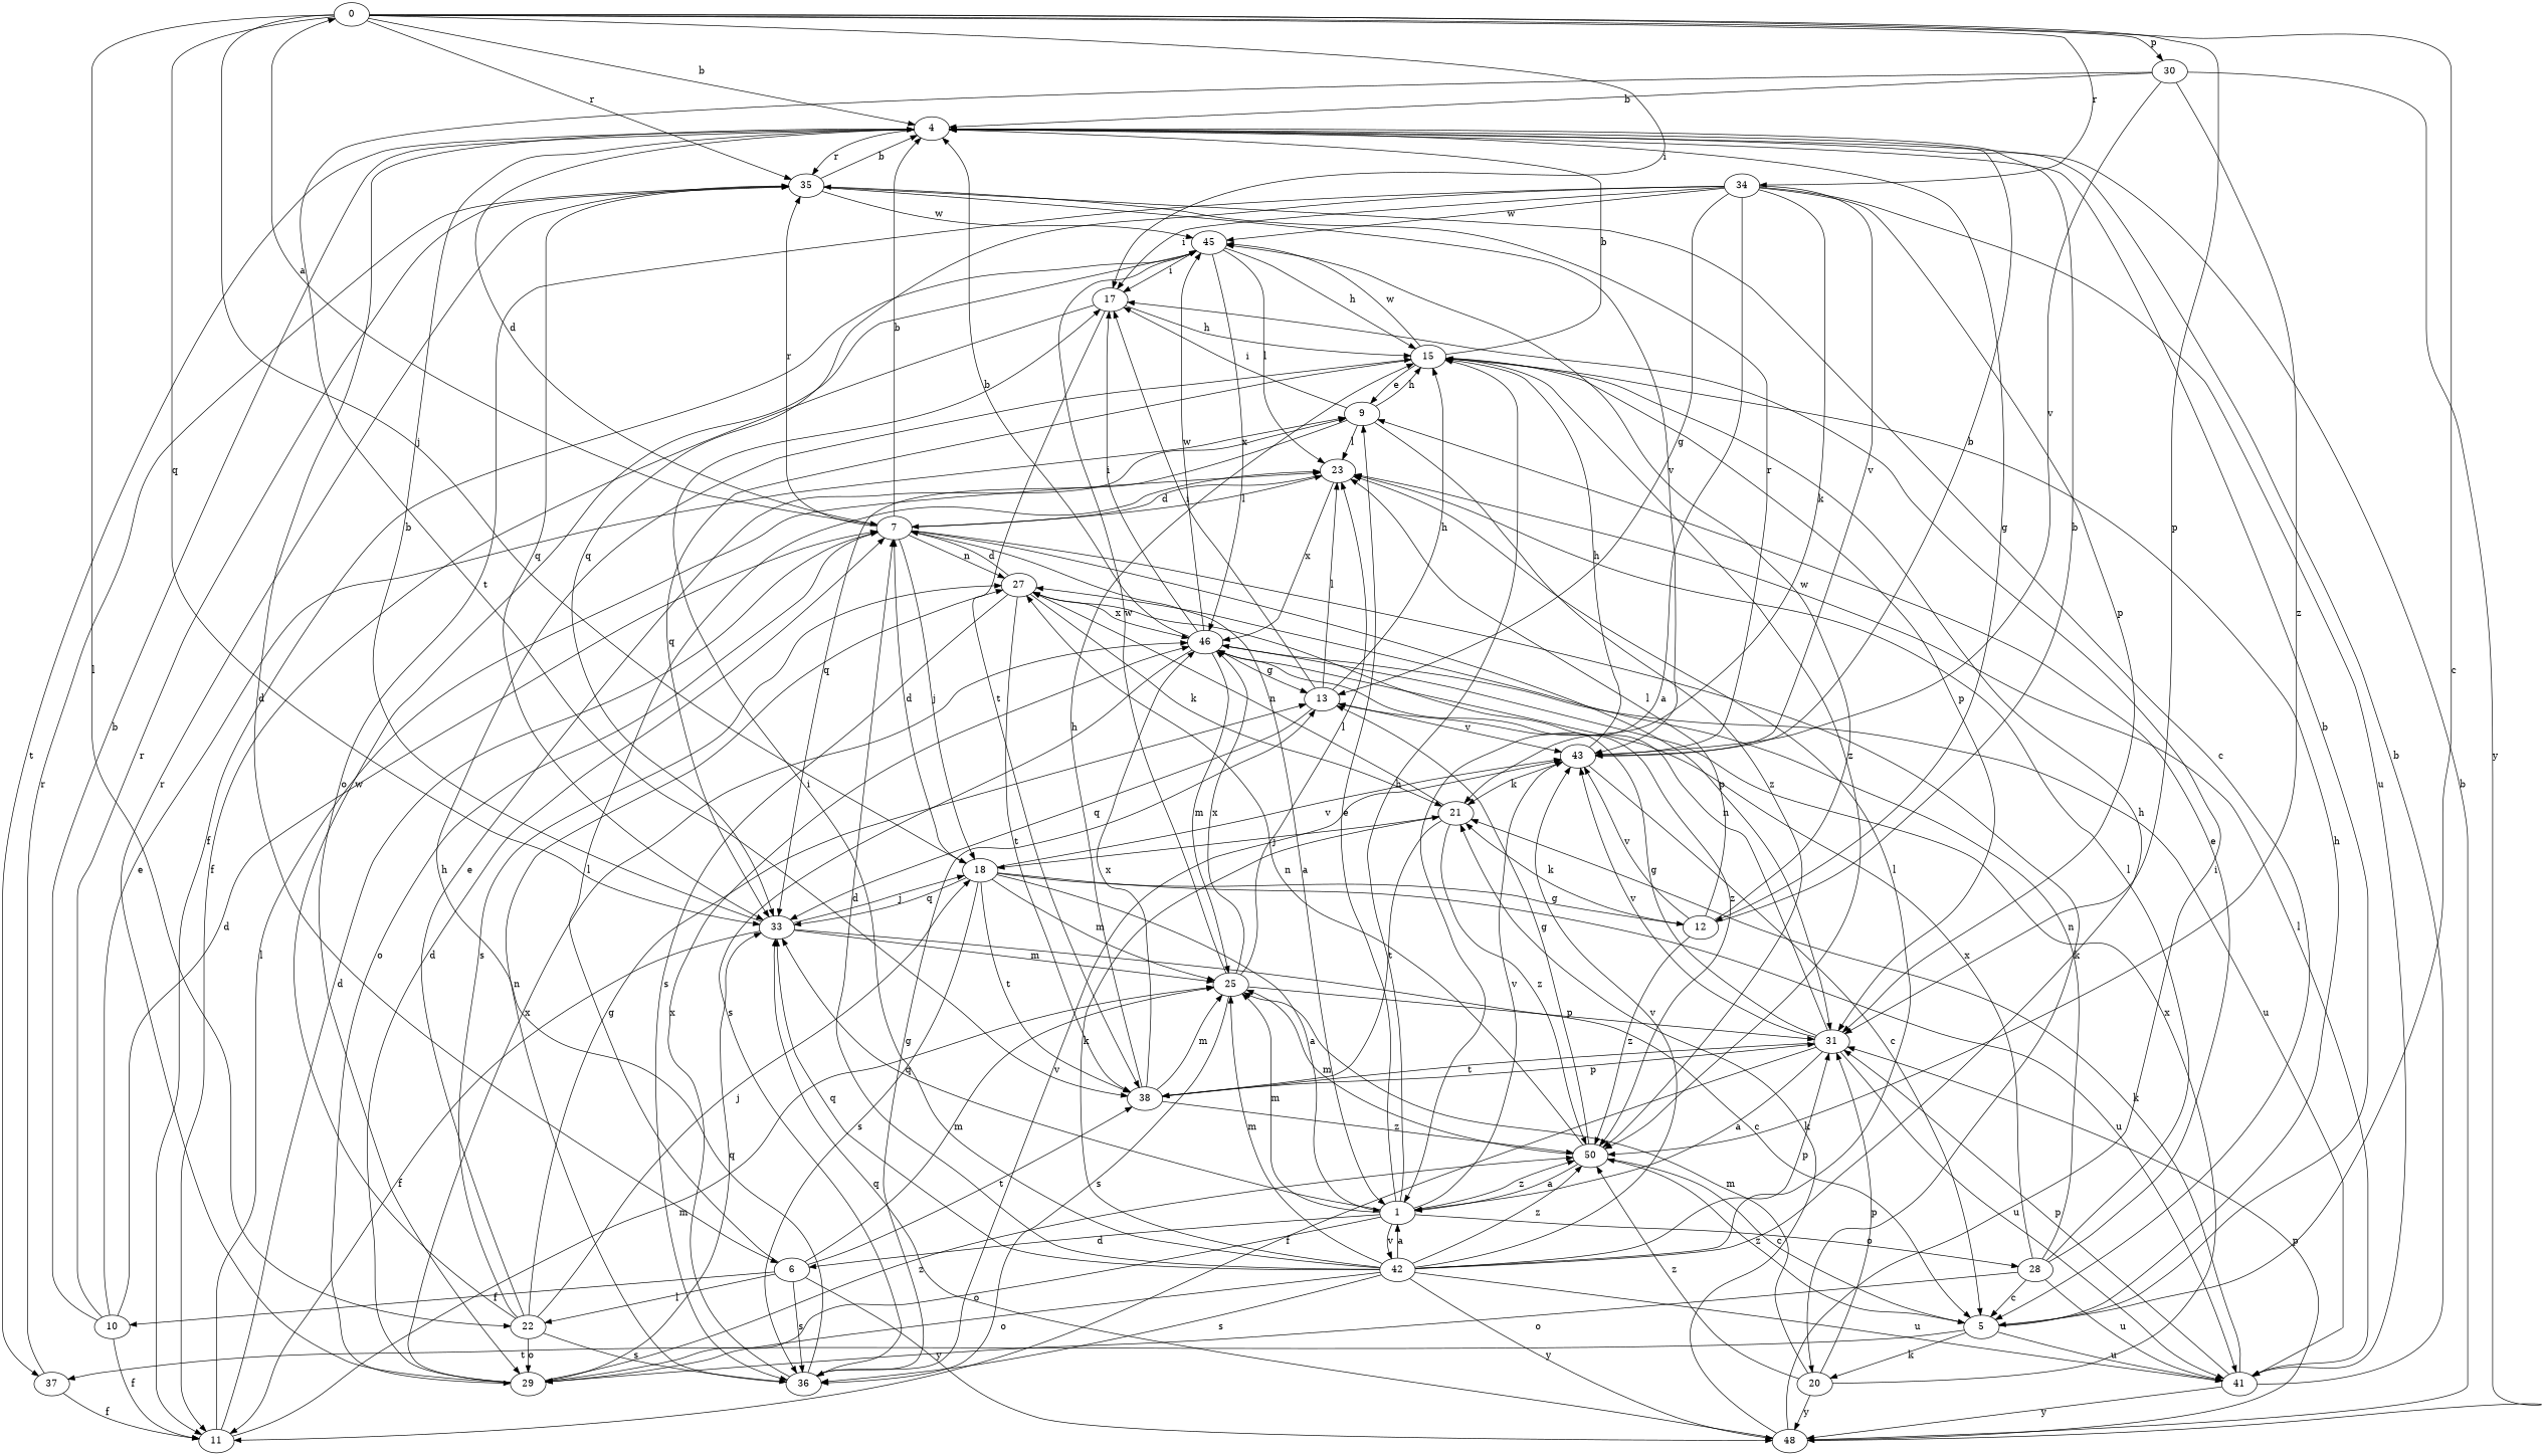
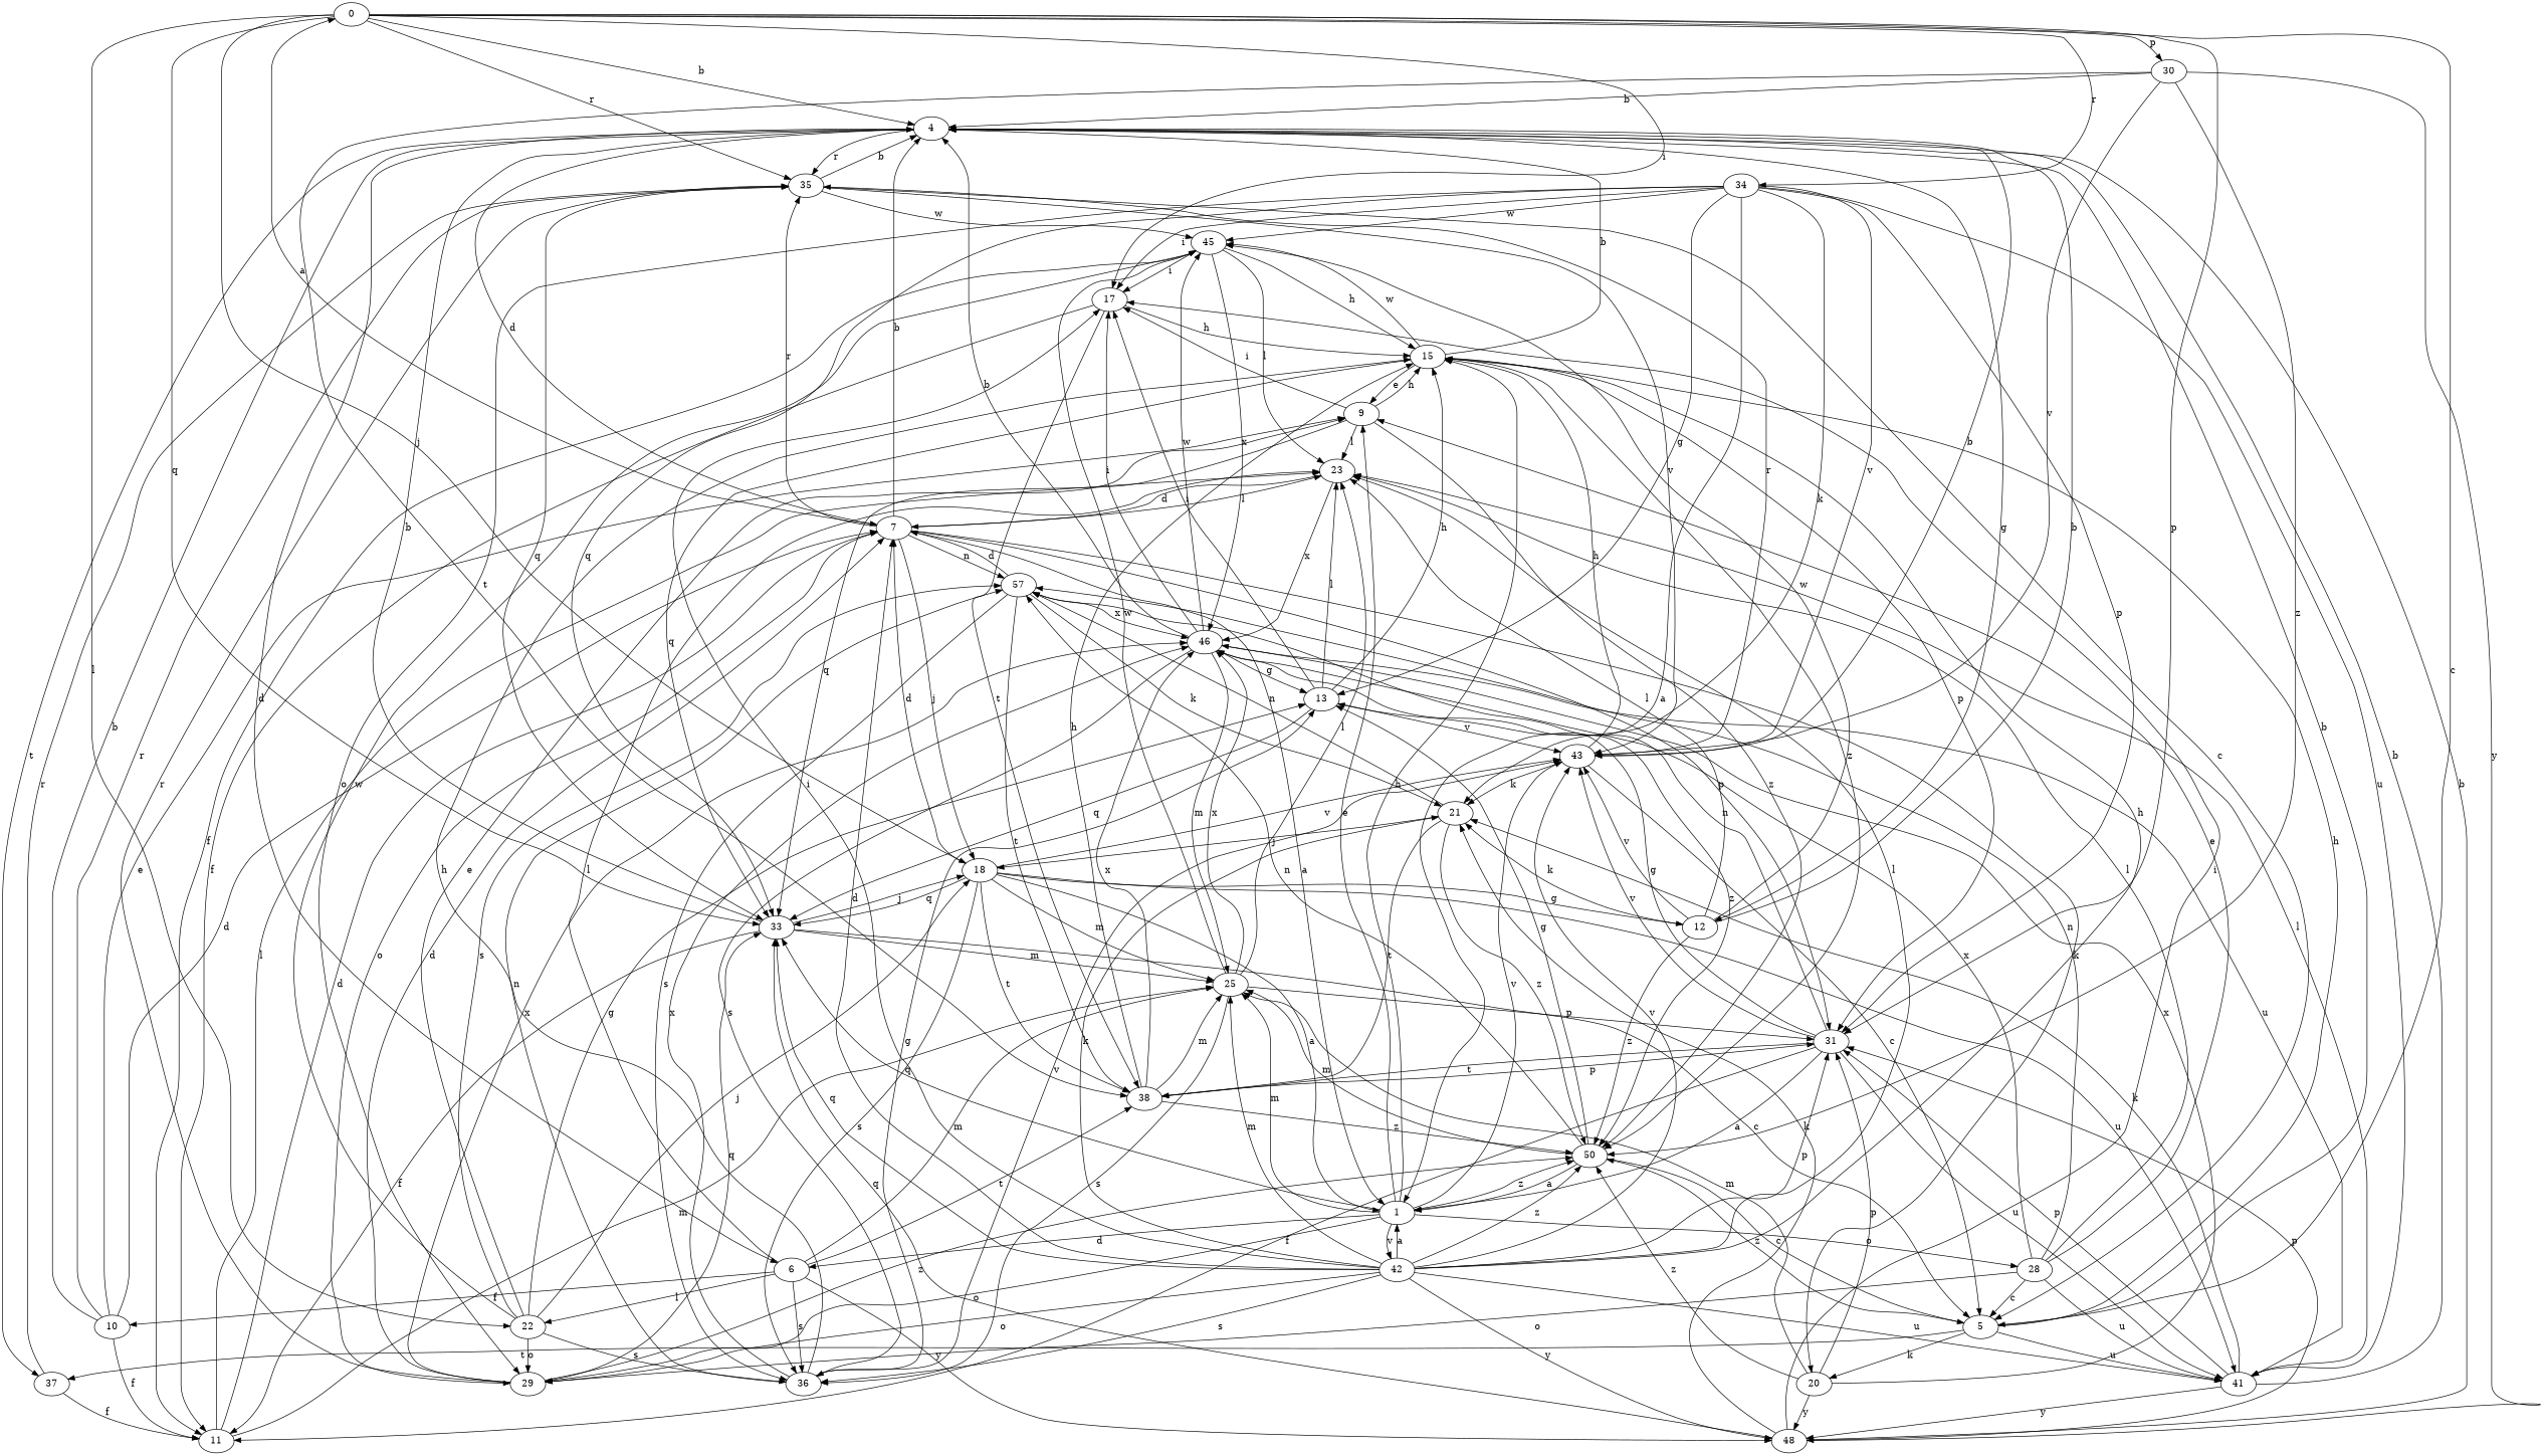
  strict digraph {
    0
    4
    5
    17
    18
    22
    30
    31
    33
    34
    35
    6
    7
    12
    37
    15
    50
    20
    41
    38
    11
    1
    25
    43
    36
    9
    29
-   27
+   27 [label=57]
    45
    13
    48
    21
    28
    42
    10
    23
    46
    0 -> 4 [label=b]
    0 -> 5 [label=c]
    0 -> 17 [label=i]
    0 -> 18 [label=j]
    0 -> 22 [label=l]
    0 -> 30 [label=p]
    0 -> 31 [label=p]
    0 -> 33 [label=q]
    0 -> 34 [label=r]
    0 -> 35 [label=r]
    4 -> 35 [label=r]
    4 -> 6 [label=d]
    4 -> 7 [label=d]
    4 -> 12 [label=g]
    4 -> 37 [label=t]
    5 -> 4 [label=b]
    5 -> 37 [label=t]
    5 -> 15 [label=h]
    5 -> 50 [label=z]
    5 -> 20 [label=k]
    5 -> 41 [label=u]
    17 -> 15 [label=h]
    17 -> 38 [label=t]
    17 -> 11 [label=f]
    18 -> 33 [label=q]
    18 -> 7 [label=d]
    18 -> 12 [label=g]
    18 -> 41 [label=u]
    18 -> 38 [label=t]
    18 -> 1 [label=a]
    18 -> 25 [label=m]
    18 -> 43 [label=v]
    18 -> 36 [label=s]
    22 -> 18 [label=j]
    22 -> 36 [label=s]
    22 -> 9 [label=e]
    22 -> 29 [label=o]
    22 -> 27 [label=s]
    22 -> 45 [label=w]
    22 -> 13 [label=g]
    30 -> 4 [label=b]
    30 -> 50 [label=z]
    30 -> 38 [label=t]
    30 -> 43 [label=v]
    30 -> 48 [label=y]
    31 -> 41 [label=u]
    31 -> 38 [label=t]
    31 -> 11 [label=f]
    31 -> 1 [label=a]
    31 -> 43 [label=v]
    31 -> 27 [label=n]
    31 -> 13 [label=g]
    33 -> 4 [label=b]
    33 -> 5 [label=c]
    33 -> 18 [label=j]
    33 -> 11 [label=f]
    33 -> 25 [label=m]
    34 -> 17 [label=i]
    34 -> 31 [label=p]
    34 -> 33 [label=q]
    34 -> 41 [label=u]
    34 -> 1 [label=a]
    34 -> 43 [label=v]
    34 -> 29 [label=o]
    34 -> 45 [label=w]
    34 -> 13 [label=g]
    34 -> 21 [label=k]
    35 -> 4 [label=b]
    35 -> 5 [label=c]
    35 -> 33 [label=q]
    35 -> 43 [label=v]
    35 -> 45 [label=w]
    6 -> 22 [label=l]
    6 -> 38 [label=t]
    6 -> 25 [label=m]
    6 -> 36 [label=s]
    6 -> 48 [label=y]
    6 -> 10 [label=f]
    6 -> 23 [label=l]
    7 -> 0 [label=a]
    7 -> 4 [label=b]
    7 -> 18 [label=j]
    7 -> 31 [label=p]
    7 -> 35 [label=r]
    7 -> 20 [label=k]
    7 -> 1 [label=a]
    7 -> 29 [label=o]
    7 -> 27 [label=n]
    7 -> 23 [label=l]
    12 -> 4 [label=b]
    12 -> 50 [label=z]
    12 -> 43 [label=v]
    12 -> 45 [label=w]
    12 -> 21 [label=k]
    12 -> 23 [label=l]
    37 -> 35 [label=r]
    37 -> 11 [label=f]
    15 -> 4 [label=b]
    15 -> 31 [label=p]
    15 -> 33 [label=q]
    15 -> 50 [label=z]
    15 -> 9 [label=e]
    15 -> 45 [label=w]
    50 -> 5 [label=c]
    50 -> 1 [label=a]
    50 -> 25 [label=m]
    50 -> 27 [label=n]
    50 -> 13 [label=g]
    20 -> 31 [label=p]
    20 -> 50 [label=z]
    20 -> 25 [label=m]
    20 -> 48 [label=y]
    20 -> 46 [label=x]
    41 -> 4 [label=b]
    41 -> 31 [label=p]
    41 -> 48 [label=y]
    41 -> 21 [label=k]
    41 -> 23 [label=l]
    38 -> 31 [label=p]
    38 -> 15 [label=h]
    38 -> 50 [label=z]
    38 -> 25 [label=m]
    38 -> 46 [label=x]
    11 -> 7 [label=d]
    11 -> 25 [label=m]
    11 -> 23 [label=l]
    1 -> 33 [label=q]
    1 -> 6 [label=d]
    1 -> 15 [label=h]
    1 -> 50 [label=z]
    1 -> 25 [label=m]
    1 -> 43 [label=v]
    1 -> 9 [label=e]
    1 -> 29 [label=o]
    1 -> 28 [label=o]
    1 -> 42 [label=v]
    25 -> 31 [label=p]
    25 -> 36 [label=s]
    25 -> 45 [label=w]
    25 -> 23 [label=l]
    25 -> 46 [label=x]
    43 -> 4 [label=b]
    43 -> 5 [label=c]
    43 -> 35 [label=r]
    43 -> 15 [label=h]
    43 -> 21 [label=k]
    36 -> 15 [label=h]
    36 -> 43 [label=v]
    36 -> 27 [label=n]
    36 -> 13 [label=g]
    36 -> 46 [label=x]
    9 -> 17 [label=i]
    9 -> 33 [label=q]
    9 -> 15 [label=h]
    9 -> 50 [label=z]
    9 -> 23 [label=l]
    29 -> 33 [label=q]
    29 -> 35 [label=r]
    29 -> 7 [label=d]
    29 -> 50 [label=z]
    29 -> 46 [label=x]
    27 -> 7 [label=d]
    27 -> 38 [label=t]
    27 -> 36 [label=s]
    27 -> 21 [label=k]
    27 -> 46 [label=x]
    45 -> 17 [label=i]
    45 -> 15 [label=h]
    45 -> 11 [label=f]
    45 -> 23 [label=l]
    45 -> 46 [label=x]
    13 -> 17 [label=i]
    13 -> 33 [label=q]
    13 -> 15 [label=h]
    13 -> 43 [label=v]
    13 -> 23 [label=l]
    48 -> 4 [label=b]
    48 -> 17 [label=i]
    48 -> 31 [label=p]
    48 -> 33 [label=q]
    48 -> 21 [label=k]
    21 -> 18 [label=j]
    21 -> 50 [label=z]
    21 -> 38 [label=t]
    21 -> 27 [label=n]
    28 -> 5 [label=c]
    28 -> 41 [label=u]
    28 -> 9 [label=e]
    28 -> 29 [label=o]
    28 -> 27 [label=n]
    28 -> 23 [label=l]
    28 -> 46 [label=x]
    42 -> 17 [label=i]
    42 -> 31 [label=p]
    42 -> 33 [label=q]
    42 -> 7 [label=d]
    42 -> 15 [label=h]
    42 -> 50 [label=z]
    42 -> 41 [label=u]
    42 -> 1 [label=a]
    42 -> 25 [label=m]
    42 -> 43 [label=v]
    42 -> 36 [label=s]
    42 -> 29 [label=o]
    42 -> 48 [label=y]
    42 -> 21 [label=k]
    42 -> 23 [label=l]
    10 -> 4 [label=b]
    10 -> 35 [label=r]
    10 -> 7 [label=d]
    10 -> 11 [label=f]
    10 -> 9 [label=e]
    23 -> 7 [label=d]
    23 -> 46 [label=x]
    46 -> 4 [label=b]
    46 -> 17 [label=i]
    46 -> 50 [label=z]
    46 -> 41 [label=u]
    46 -> 25 [label=m]
    46 -> 36 [label=s]
    46 -> 45 [label=w]
    46 -> 13 [label=g]
  }
